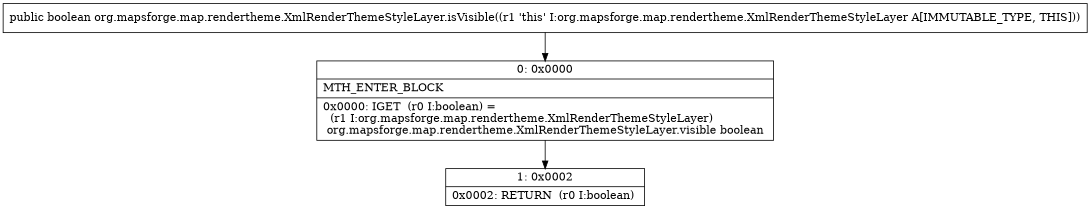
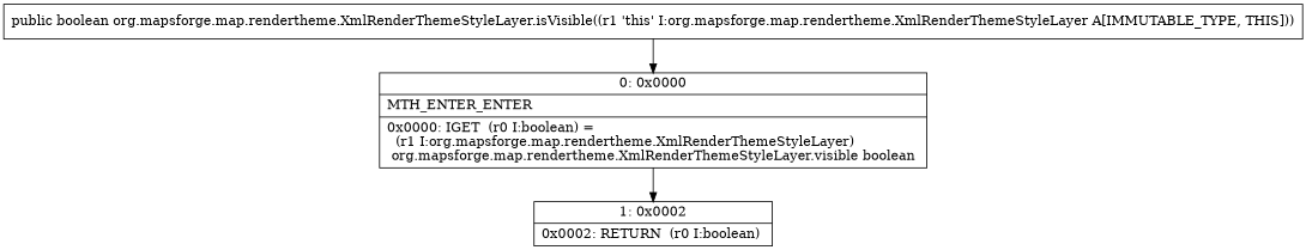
  digraph {
    node [shape=record]
-   n1 [label="{0\:\ 0x0000|MTH_ENTER_BLOCK\l|0x0000: IGET  (r0 I:boolean) = \l  (r1 I:org.mapsforge.map.rendertheme.XmlRenderThemeStyleLayer)\l org.mapsforge.map.rendertheme.XmlRenderThemeStyleLayer.visible boolean \l}"]
+   n1 [label="{0\:\ 0x0000|MTH_ENTER_ENTER\l|0x0000: IGET  (r0 I:boolean) = \l  (r1 I:org.mapsforge.map.rendertheme.XmlRenderThemeStyleLayer)\l org.mapsforge.map.rendertheme.XmlRenderThemeStyleLayer.visible boolean \l}"]
    n2 [label="{1\:\ 0x0002|0x0002: RETURN  (r0 I:boolean) \l}"]
    n3 [label="{public boolean org.mapsforge.map.rendertheme.XmlRenderThemeStyleLayer.isVisible((r1 'this' I:org.mapsforge.map.rendertheme.XmlRenderThemeStyleLayer A[IMMUTABLE_TYPE, THIS])) }"]
    n1 -> n2
    n3 -> n1
  }
